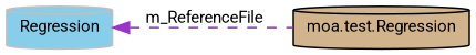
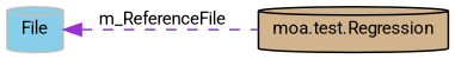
  digraph {
    rankdir=LR
    fontname=Roboto
    node [fontname=Roboto fontsize=10 shape=cylinder style=filled]
    n1 [color=black fillcolor=tan fontcolor=black height=0.2 label="moa.test.Regression" width=0.4]
-   n2 [color=grey75 fillcolor=skyblue height=0.2 label=Regression width=0.4]
+   n2 [color=grey75 fillcolor=skyblue height=0.2 label=File width=0.4]
    n2 -> n1 [color=darkorchid3 dir=back fontname=Roboto fontsize=10 label=" m_ReferenceFile" labelfontname=Helvetica labelfontsize=10 style=dashed]
  }
